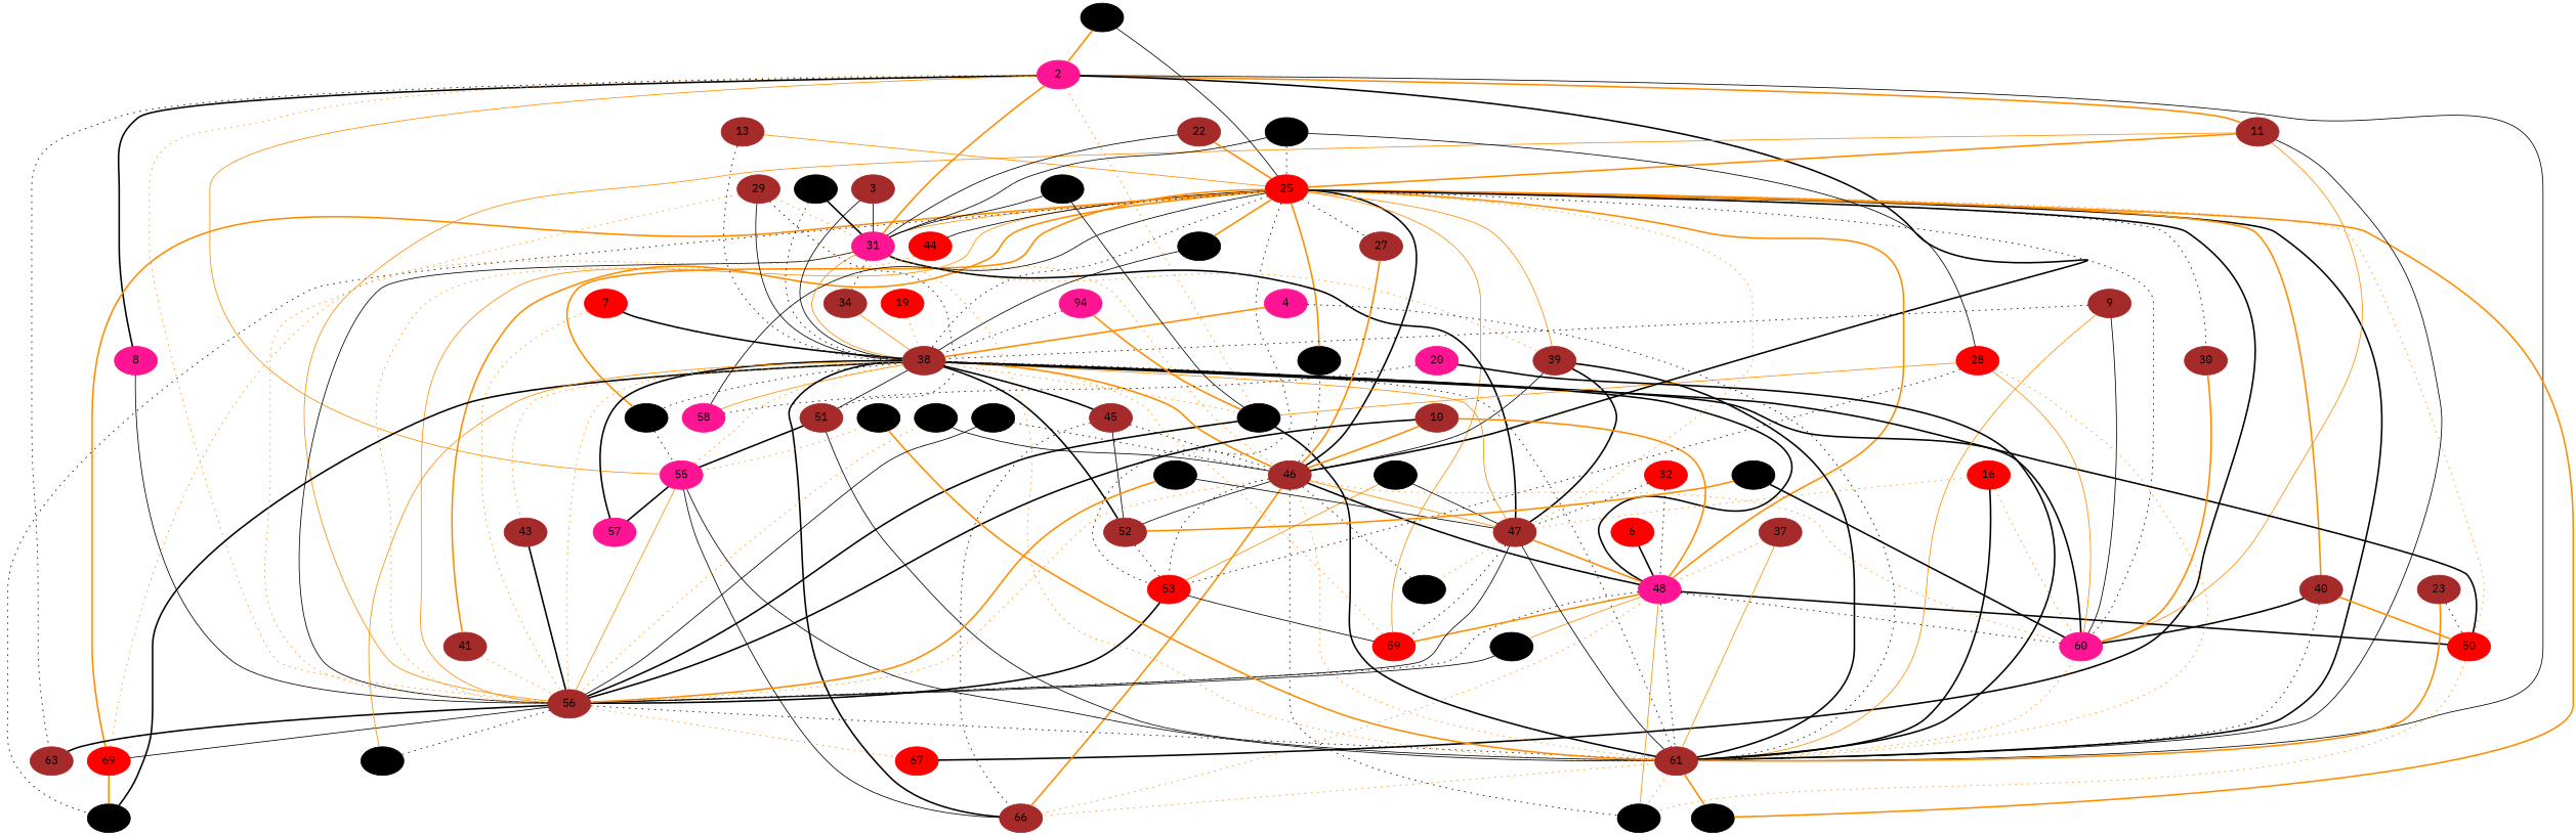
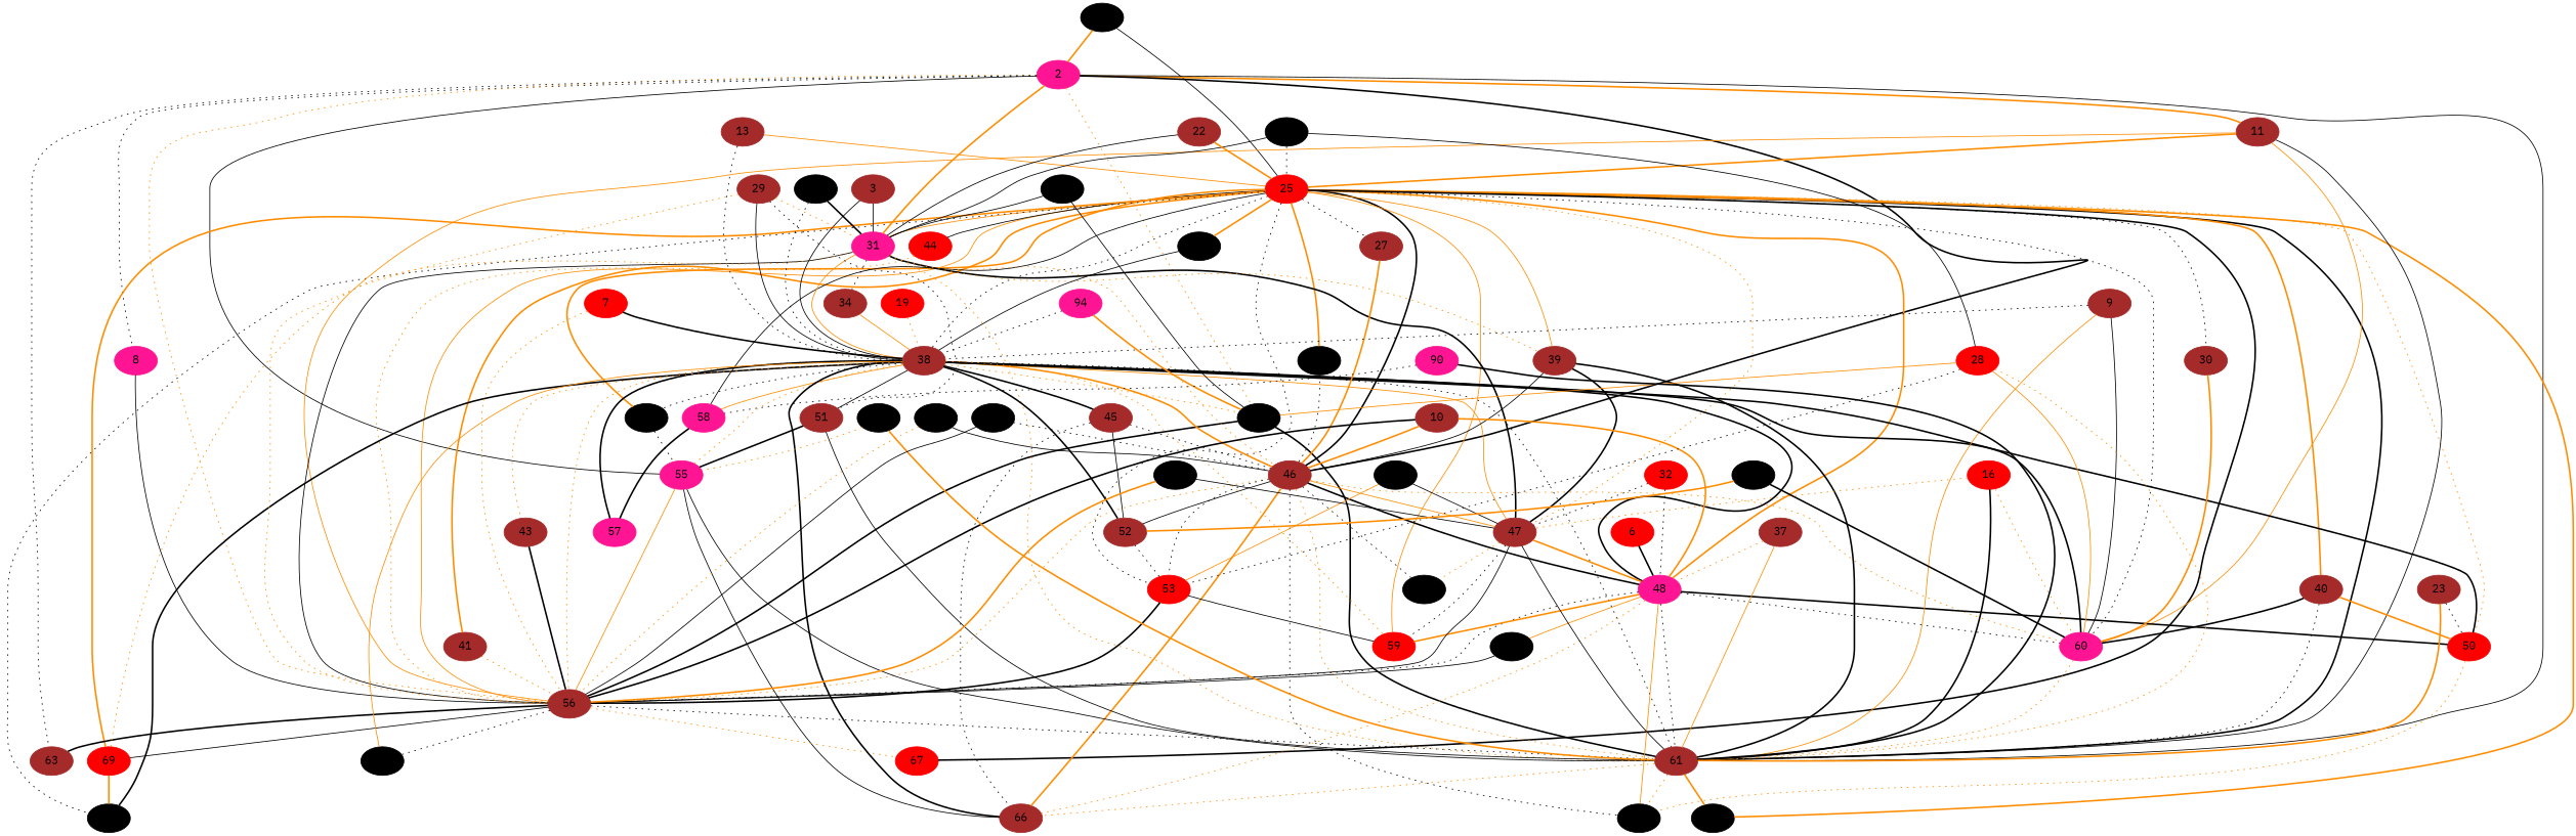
  graph {
    fontname="IBM Plex Mono"
    node [color=brown fontname="IBM Plex Mono" style=filled]
    edge [color=black fontname="IBM Plex Mono" style=dotted weight=1.0]
    1 [color=black]
    2 [color=deeppink]
    25 [color=red]
    8 [color=deeppink]
    11
    42 [color=black]
    46
    55 [color=deeppink]
    56
    61
    63
    31 [color=deeppink]
    38
    48 [color=deeppink]
    60 [color=deeppink]
    47
    53 [color=red]
    50 [color=red]
    26 [color=black]
    27
    30
    33 [color=black]
    39
    40
    41
    44 [color=red]
    49 [color=black]
    58 [color=deeppink]
    59 [color=red]
    64 [color=black]
    67 [color=red]
    69 [color=red]
    70 [color=black]
    52
    66
    65 [color=black]
    68 [color=black]
    57 [color=deeppink]
    62 [color=black]
    3
    34
    51
    43
    45
-   4 [color=deeppink]
    5 [color=black]
    6 [color=red]
    54 [color=black]
    7 [color=red]
    9
    10
    12 [color=black]
    13
    n54 [color=deeppink label=94]
    15 [color=black]
    28 [color=red]
    16 [color=red]
    17 [color=black]
    18 [color=black]
    19 [color=red]
-   20 [color=deeppink]
+   20 [color=deeppink label=90]
    21 [color=black]
    22
    23
    24 [color=black]
    29
    32 [color=red]
    35 [color=black]
    36 [color=black]
    37
    1 -- 2 [color=darkorange style=bold]
    1 -- 25 [style=solid]
-   2 -- 8 [style=bold]
+   2 -- 8
    2 -- 11 [color=darkorange style=bold]
    2 -- 42 [color=darkorange]
    2 -- 46 [style=bold]
-   2 -- 55 [color=darkorange style=solid]
+   2 -- 55 [style=solid]
    2 -- 56 [color=darkorange]
    2 -- 61 [style=solid weight=2.0]
    2 -- 63
    25 -- 46 [style=bold]
    25 -- 56 [color=darkorange style=solid weight=2.0]
    25 -- 61 [style=bold]
    25 -- 31 [color=darkorange style=solid]
    25 -- 38 [weight=2.0]
    25 -- 48 [color=darkorange style=bold weight=2.0]
    25 -- 60
    25 -- 47 [color=darkorange]
    25 -- 53
    25 -- 50 [color=darkorange]
    25 -- 26 [color=darkorange style=bold]
    25 -- 27
    25 -- 30
    25 -- 33 [color=darkorange style=bold]
    25 -- 39 [color=darkorange style=solid]
    25 -- 40 [color=darkorange style=bold]
    25 -- 41 [color=darkorange style=bold]
    25 -- 44 [style=solid]
    25 -- 49 [color=darkorange style=bold]
    25 -- 58 [style=solid]
    25 -- 59 [color=darkorange style=solid]
    25 -- 64 [color=darkorange style=bold]
    25 -- 67 [style=bold weight=2.0]
    25 -- 69 [color=darkorange style=bold weight=2.0]
    25 -- 70
    8 -- 56 [style=solid]
    11 -- 25 [color=darkorange style=bold]
    11 -- 56 [color=darkorange style=solid]
    11 -- 61 [style=solid]
    11 -- 60 [color=darkorange style=solid]
    42 -- 56 [style=bold]
    42 -- 61 [style=bold]
    46 -- 56 [color=darkorange weight=2.0]
    46 -- 61 [color=darkorange]
    46 -- 48 [style=bold]
    46 -- 60 [color=darkorange]
    46 -- 47 [color=darkorange style=solid]
    46 -- 53
    46 -- 52 [style=solid]
    46 -- 66 [color=darkorange style=bold]
    46 -- 65
    46 -- 68
    55 -- 56 [color=darkorange style=solid weight=2.0]
    55 -- 61 [style=solid]
    55 -- 66 [style=solid]
-   55 -- 57 [style=bold]
+   58 -- 57 [style=bold]
    56 -- 61 [weight=2.0]
    56 -- 63 [style=bold]
    56 -- 67 [color=darkorange]
    56 -- 69 [style=solid weight=2.0]
    56 -- 62
    61 -- 64 [color=darkorange style=bold]
    61 -- 66 [color=darkorange]
    61 -- 65 [color=darkorange]
    31 -- 2 [color=darkorange style=bold weight=2.0]
    31 -- 46 [color=darkorange]
    31 -- 56 [style=solid weight=2.0]
    31 -- 61 [color=darkorange weight=2.0]
    31 -- 38 [color=darkorange style=solid weight=3.0]
    31 -- 47 [style=bold weight=2.0]
    31 -- 39 [color=darkorange weight=2.0]
    31 -- 69 [color=darkorange]
    31 -- 34
    38 -- 42 [color=darkorange weight=2.0]
    38 -- 46 [color=darkorange style=bold weight=2.0]
    38 -- 55 [color=darkorange]
    38 -- 56 [color=darkorange weight=4.0]
    38 -- 61 [weight=3.0]
    38 -- 48 [style=bold weight=2.0]
    38 -- 60 [style=bold]
    38 -- 47 [color=darkorange style=solid weight=2.0]
    38 -- 50 [style=bold weight=2.0]
    38 -- 49
    38 -- 58 [color=darkorange style=solid]
    38 -- 59 [color=darkorange]
    38 -- 70 [style=bold]
    38 -- 52 [style=bold weight=3.0]
    38 -- 66 [style=bold]
    38 -- 57 [style=bold]
    38 -- 62 [color=darkorange style=solid]
    38 -- 51 [style=solid weight=2.0]
    38 -- 43 [color=darkorange]
    38 -- 45 [style=bold]
    48 -- 56 [weight=2.0]
    48 -- 61 [weight=3.0]
    48 -- 60
    48 -- 50 [style=bold]
    48 -- 59 [color=darkorange style=bold]
    48 -- 66 [color=darkorange]
    48 -- 65 [color=darkorange style=solid]
    48 -- 54 [color=darkorange style=solid]
    60 -- 61 [color=darkorange]
    47 -- 56 [style=solid weight=2.0]
    47 -- 61 [style=solid]
    47 -- 48 [color=darkorange style=bold]
    47 -- 59
    47 -- 68 [color=darkorange]
    53 -- 56 [style=bold]
    53 -- 59 [style=solid]
    50 -- 65 [color=darkorange]
    26 -- 46
    27 -- 46 [color=darkorange style=bold]
    30 -- 60 [color=darkorange style=bold]
    33 -- 38 [style=solid]
    39 -- 46 [style=solid]
    39 -- 61 [style=bold]
    39 -- 47 [style=bold]
    40 -- 61
    40 -- 60 [style=bold]
    40 -- 50 [color=darkorange style=bold]
    41 -- 56 [color=darkorange]
    44 -- 56 [color=darkorange]
    49 -- 55
    69 -- 70 [color=darkorange style=bold]
    52 -- 53
    3 -- 31 [style=solid]
    3 -- 38 [style=solid]
    34 -- 38 [color=darkorange style=solid]
    51 -- 55 [style=bold]
    51 -- 61 [style=solid]
    43 -- 56 [style=bold]
    45 -- 46
    45 -- 52 [style=solid]
    45 -- 66
-   4 -- 61
-   4 -- 38 [color=darkorange style=bold]
    5 -- 31 [style=bold]
    5 -- 38
    6 -- 48 [style=bold]
    54 -- 56 [style=solid]
    7 -- 56 [color=darkorange]
    7 -- 38 [style=bold]
    9 -- 61 [color=darkorange style=solid]
    9 -- 38
    9 -- 60 [style=solid]
    10 -- 46 [color=darkorange style=bold]
    10 -- 56 [style=bold]
    10 -- 48 [color=darkorange style=bold]
    12 -- 47 [style=solid]
    12 -- 53 [color=darkorange style=solid]
    13 -- 25 [color=darkorange style=solid]
    13 -- 38
    n54 -- 42 [color=darkorange style=bold]
    n54 -- 38
    15 -- 25
    15 -- 31 [style=solid weight=2.0]
    15 -- 28 [style=solid]
    28 -- 42 [color=darkorange style=solid]
    28 -- 61 [color=darkorange]
    28 -- 60 [color=darkorange style=solid]
    28 -- 53
    16 -- 61 [style=bold]
    16 -- 60 [color=darkorange]
    16 -- 47 [color=darkorange]
    17 -- 56 [color=darkorange style=bold]
    17 -- 47 [style=solid]
    18 -- 55 [color=darkorange]
    18 -- 61 [color=darkorange style=bold]
    19 -- 38 [color=darkorange weight=2.0]
    20 -- 61 [style=bold]
    20 -- 58
    21 -- 42 [style=solid]
    21 -- 31 [style=solid]
    22 -- 25 [color=darkorange style=bold]
    22 -- 31 [style=solid]
    23 -- 61 [color=darkorange style=bold]
    23 -- 50
    24 -- 46 [style=solid]
    24 -- 56 [color=darkorange]
    29 -- 56 [color=darkorange]
    29 -- 31 [color=darkorange weight=2.0]
    29 -- 38 [style=solid]
    29 -- 51
    32 -- 48
    32 -- 47
    35 -- 60 [style=bold]
    35 -- 52 [color=darkorange style=bold]
    36 -- 46
    36 -- 56 [style=solid]
    37 -- 61 [color=darkorange style=solid]
    37 -- 48 [color=darkorange]
  }
